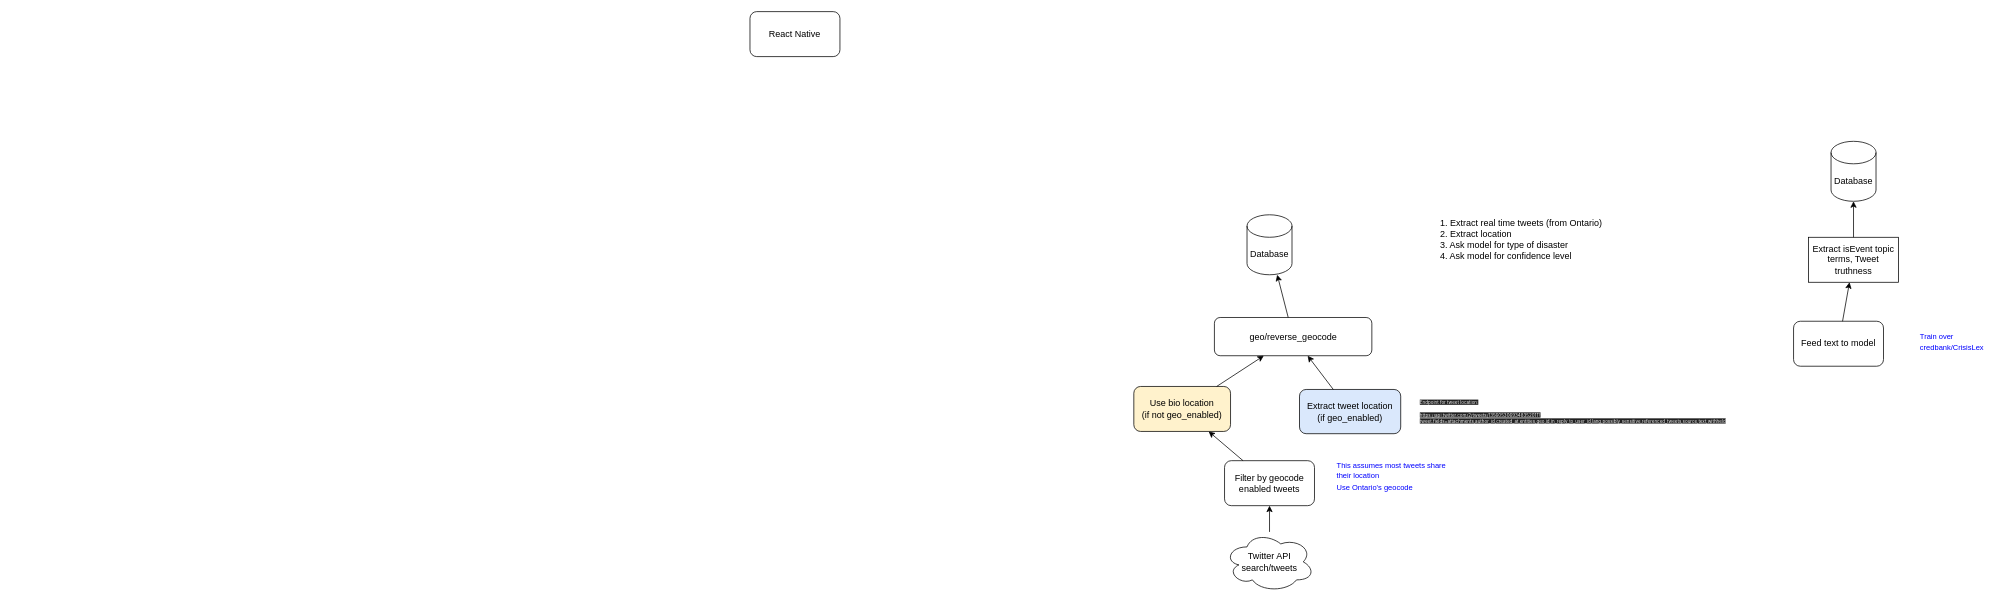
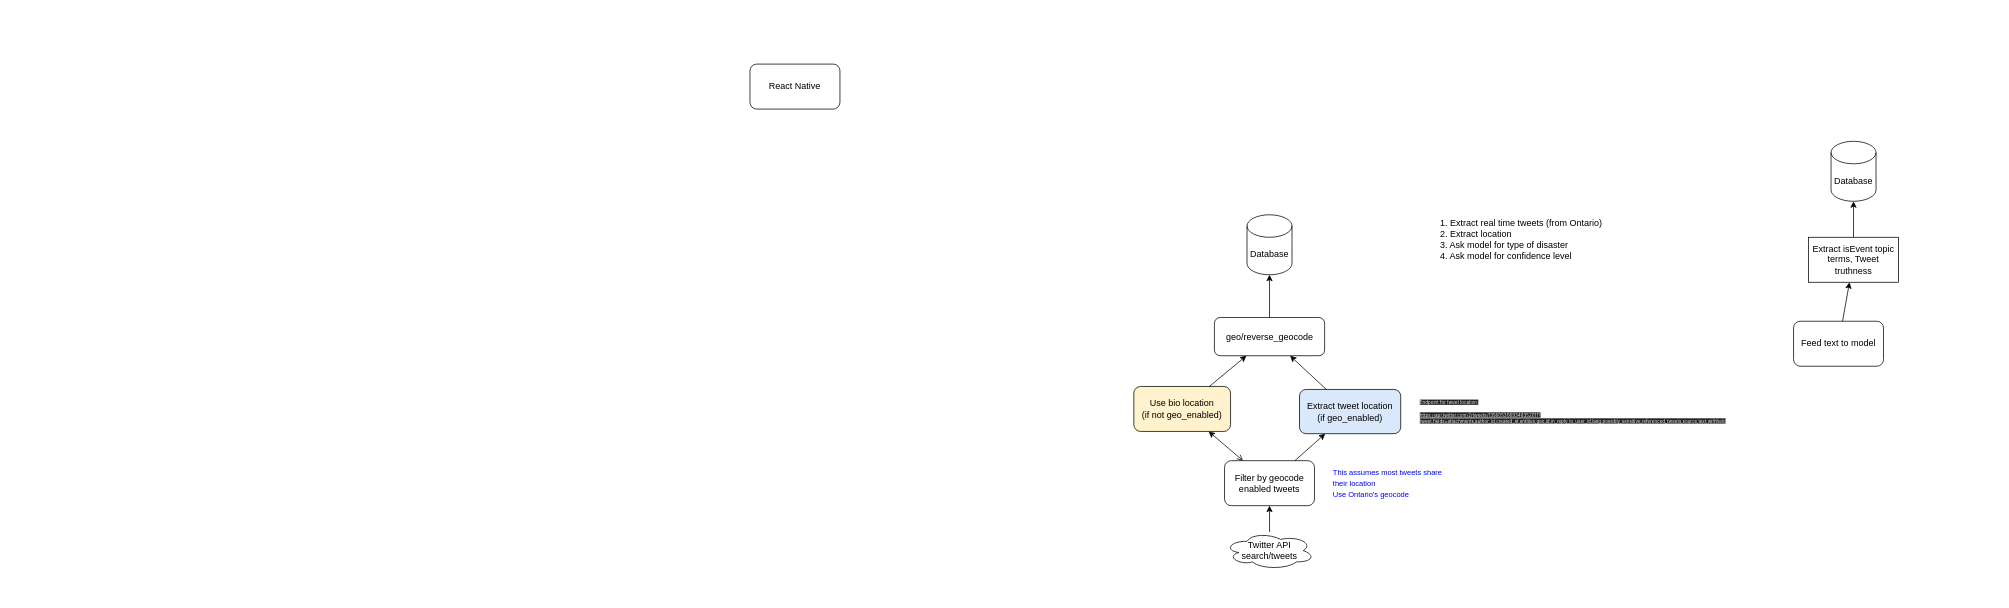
  <mxCell id="0" />
  <mxCell id="1" parent="0" />
- <mxCell id="2" value="React Native" style="rounded=1;whiteSpace=wrap;html=1;" parent="1" vertex="1"><mxGeometry x="999" y="15" width="120" height="60" as="geometry" /></mxCell>
+ <mxCell id="2" value="React Native" style="rounded=1;whiteSpace=wrap;html=1;" parent="1" vertex="1"><mxGeometry x="999" y="85" width="120" height="60" as="geometry" /></mxCell>
  <mxCell id="3" value="Database" style="shape=cylinder3;whiteSpace=wrap;html=1;boundedLbl=1;backgroundOutline=1;size=15;" parent="1" vertex="1"><mxGeometry x="2441" y="188" width="60" height="80" as="geometry" /></mxCell>
- <mxCell id="4" value="Twitter API&lt;br&gt;search/tweets" style="ellipse;shape=cloud;whiteSpace=wrap;html=1;" parent="1" vertex="1"><mxGeometry x="1632" y="709" width="120" height="80" as="geometry" /></mxCell>
+ <mxCell id="4" value="Twitter API&lt;br&gt;search/tweets" style="ellipse;shape=cloud;whiteSpace=wrap;html=1;" parent="1" vertex="1"><mxGeometry x="1632" y="709" width="120" height="50" as="geometry" /></mxCell>
  <mxCell id="5" value="Filter by geocode enabled tweets" style="rounded=1;whiteSpace=wrap;html=1;" parent="1" vertex="1"><mxGeometry x="1632" y="614" width="120" height="60" as="geometry" /></mxCell>
  <mxCell id="6" value="&lt;b style=&quot;font-weight: normal&quot; id=&quot;docs-internal-guid-f3f8dd7a-7fff-6ee9-93d3-0e9d2b7e94a0&quot;&gt;&lt;span style=&quot;font-size: 11pt ; font-family: &amp;#34;arial&amp;#34; ; color: rgb(0 , 0 , 0) ; background-color: transparent ; font-weight: 400 ; font-style: normal ; font-variant: normal ; text-decoration: none ; vertical-align: baseline&quot;&gt;&lt;span style=&quot;border: none ; display: inline-block ; overflow: hidden ; width: 559px ; height: 307px&quot;&gt;&lt;img src=&quot;https://lh5.googleusercontent.com/USz4sf9ELlU3RKI-yWSlBAt7WV7CXHUTXZ7C85ysYCuF1_60LGMuR62CCvWtHYoCMkYpQYMkGVmjpj79ljPNt3k_IMR92A_czKXK_bebCOnRqltNlPYXuTC9N-tEmlHEOQ11qKDT&quot; width=&quot;559&quot; height=&quot;307&quot; style=&quot;margin-left: 0px ; margin-top: 0px&quot;&gt;&lt;/span&gt;&lt;/span&gt;&lt;/b&gt;" style="text;whiteSpace=wrap;html=1;" parent="1" vertex="1"><mxGeometry x="20" y="20" width="564" height="317" as="geometry" /></mxCell>
  <mxCell id="7" value="" style="endArrow=classic;html=1;" parent="1" source="4" target="5" edge="1"><mxGeometry width="50" height="50" relative="1" as="geometry"><mxPoint x="1480" y="690" as="sourcePoint" /><mxPoint x="1530" y="640" as="targetPoint" /></mxGeometry></mxCell>
- <mxCell id="8" value="&lt;font color=&quot;#0000ff&quot; style=&quot;font-size: 10px&quot;&gt;This assumes most tweets share their location&lt;br&gt;Use Ontario's geocode&lt;br&gt;&lt;/font&gt;" style="text;html=1;strokeColor=none;fillColor=none;align=left;verticalAlign=middle;whiteSpace=wrap;rounded=0;" parent="1" vertex="1"><mxGeometry x="1780" y="607" width="159" height="54" as="geometry" /></mxCell>
+ <mxCell id="8" value="&lt;font color=&quot;#0000ff&quot; style=&quot;font-size: 10px&quot;&gt;This assumes most tweets share their location&lt;br&gt;Use Ontario's geocode&lt;br&gt;&lt;/font&gt;" style="text;html=1;strokeColor=none;fillColor=none;align=left;verticalAlign=middle;whiteSpace=wrap;rounded=0;" parent="1" vertex="1"><mxGeometry x="1775" y="617" width="159" height="54" as="geometry" /></mxCell>
  <mxCell id="9" value="Extract tweet location&lt;br&gt;(if geo_enabled)" style="rounded=1;whiteSpace=wrap;html=1;fillColor=#dae8fc;" parent="1" vertex="1"><mxGeometry x="1732" y="519" width="135" height="59" as="geometry" /></mxCell>
+ <mxCell id="10" value="" style="endArrow=classic;html=1;" parent="1" source="5" target="9" edge="1"><mxGeometry width="50" height="50" relative="1" as="geometry"><mxPoint x="1494" y="565" as="sourcePoint" /><mxPoint x="1706" y="606" as="targetPoint" /></mxGeometry></mxCell>
  <mxCell id="11" value="&lt;span style=&quot;color: rgb(240 , 240 , 240) ; font-family: &amp;#34;inter&amp;#34; , &amp;#34;opensans&amp;#34; , &amp;#34;helvetica&amp;#34; , &amp;#34;arial&amp;#34; , sans-serif ; background-color: rgb(33 , 33 , 33) ; font-size: 6px&quot;&gt;Endpoint for tweet location:&lt;br&gt;&lt;br&gt;https://api.twitter.com/2/tweets/1356053069348352011?tweet.fields=attachments,author_id,created_at,entities,geo,id,in_reply_to_user_id,lang,possibly_sensitive,referenced_tweets,source,text,withheld&lt;/span&gt;" style="text;html=1;strokeColor=none;fillColor=none;align=left;verticalAlign=middle;whiteSpace=wrap;rounded=0;fontStyle=0;fontSize=6;" parent="1" vertex="1"><mxGeometry x="1891" y="528.5" width="395" height="40" as="geometry" /></mxCell>
  <mxCell id="12" value="Use bio location&lt;br&gt;(if not geo_enabled)" style="rounded=1;whiteSpace=wrap;html=1;fillColor=#fff2cc;" parent="1" vertex="1"><mxGeometry x="1511" y="515" width="129" height="60" as="geometry" /></mxCell>
- <mxCell id="13" value="" style="endArrow=none;html=1;startArrow=classic;startFill=1;endFill=0;" parent="1" source="12" target="5" edge="1"><mxGeometry width="50" height="50" relative="1" as="geometry"><mxPoint x="1781.36" y="559" as="sourcePoint" /><mxPoint x="1736.64" y="624" as="targetPoint" /></mxGeometry></mxCell>
+ <mxCell id="13" value="" style="endArrow=open;html=1;startArrow=classic;startFill=1;endFill=0;" parent="1" source="12" target="5" edge="1"><mxGeometry width="50" height="50" relative="1" as="geometry"><mxPoint x="1781.36" y="559" as="sourcePoint" /><mxPoint x="1736.64" y="624" as="targetPoint" /></mxGeometry></mxCell>
  <mxCell id="14" value="&lt;font style=&quot;font-size: 12px&quot;&gt;Feed text to model&lt;/font&gt;" style="rounded=1;whiteSpace=wrap;html=1;fontSize=6;align=center;" parent="1" vertex="1"><mxGeometry x="2391" y="428" width="120" height="60" as="geometry" /></mxCell>
  <mxCell id="15" value="&lt;font style=&quot;font-size: 12px&quot;&gt;Extract isEvent topic terms, Tweet truthness&lt;/font&gt;" style="whiteSpace=wrap;html=1;fontSize=6;align=center;rounded=0;" parent="1" vertex="1"><mxGeometry x="2411" y="316" width="120" height="60" as="geometry" /></mxCell>
  <mxCell id="16" value="" style="endArrow=classic;html=1;fontSize=6;" parent="1" source="14" target="15" edge="1"><mxGeometry width="50" height="50" relative="1" as="geometry"><mxPoint x="2222" y="375" as="sourcePoint" /><mxPoint x="2272" y="325" as="targetPoint" /></mxGeometry></mxCell>
- <mxCell id="17" value="&lt;font color=&quot;#0000ff&quot; style=&quot;font-size: 10px&quot;&gt;Train over credbank/CrisisLex&lt;br&gt;&lt;/font&gt;" style="text;html=1;strokeColor=none;fillColor=none;align=left;verticalAlign=middle;whiteSpace=wrap;rounded=0;" parent="1" vertex="1"><mxGeometry x="2558" y="436" width="98" height="38" as="geometry" /></mxCell>
  <mxCell id="18" value="" style="endArrow=classic;html=1;fontSize=6;" parent="1" source="15" target="3" edge="1"><mxGeometry width="50" height="50" relative="1" as="geometry"><mxPoint x="2297" y="335" as="sourcePoint" /><mxPoint x="2347" y="285" as="targetPoint" /></mxGeometry></mxCell>
- <mxCell id="19" value="geo/reverse_geocode" style="rounded=1;whiteSpace=wrap;html=1;" vertex="1" parent="1"><mxGeometry x="1618.5" y="423" width="210" height="51" as="geometry" /></mxCell>
+ <mxCell id="19" value="geo/reverse_geocode" style="rounded=1;whiteSpace=wrap;html=1;" vertex="1" parent="1"><mxGeometry x="1618.5" y="423" width="147" height="51" as="geometry" /></mxCell>
  <mxCell id="20" value="" style="endArrow=none;html=1;startArrow=classic;startFill=1;endFill=0;" edge="1" parent="1" source="19" target="12"><mxGeometry width="50" height="50" relative="1" as="geometry"><mxPoint x="1617.667" y="585" as="sourcePoint" /><mxPoint x="1665.333" y="624" as="targetPoint" /></mxGeometry></mxCell>
  <mxCell id="21" value="" style="endArrow=none;html=1;startArrow=classic;startFill=1;endFill=0;" edge="1" parent="1" source="19" target="9"><mxGeometry width="50" height="50" relative="1" as="geometry"><mxPoint x="1627.667" y="595" as="sourcePoint" /><mxPoint x="1675.333" y="634" as="targetPoint" /></mxGeometry></mxCell>
  <mxCell id="22" value="Database" style="shape=cylinder3;whiteSpace=wrap;html=1;boundedLbl=1;backgroundOutline=1;size=15;" vertex="1" parent="1"><mxGeometry x="1662" y="286" width="60" height="80" as="geometry" /></mxCell>
  <mxCell id="23" value="" style="endArrow=classic;html=1;fontSize=6;" edge="1" parent="1" target="22" source="19"><mxGeometry width="50" height="50" relative="1" as="geometry"><mxPoint x="1692" y="396" as="sourcePoint" /><mxPoint x="1568" y="365" as="targetPoint" /></mxGeometry></mxCell>
  <mxCell id="24" value="1. Extract real time tweets (from Ontario)&lt;br&gt;2. Extract location&lt;br&gt;&lt;div&gt;&lt;span style=&quot;color: rgb(0 , 0 , 0)&quot;&gt;3. Ask model for type of disaster&lt;/span&gt;&lt;/div&gt;4. Ask model for confidence level" style="text;html=1;align=left;verticalAlign=middle;resizable=0;points=[];autosize=1;" vertex="1" parent="1"><mxGeometry x="1918" y="289" width="226" height="60" as="geometry" /></mxCell>
